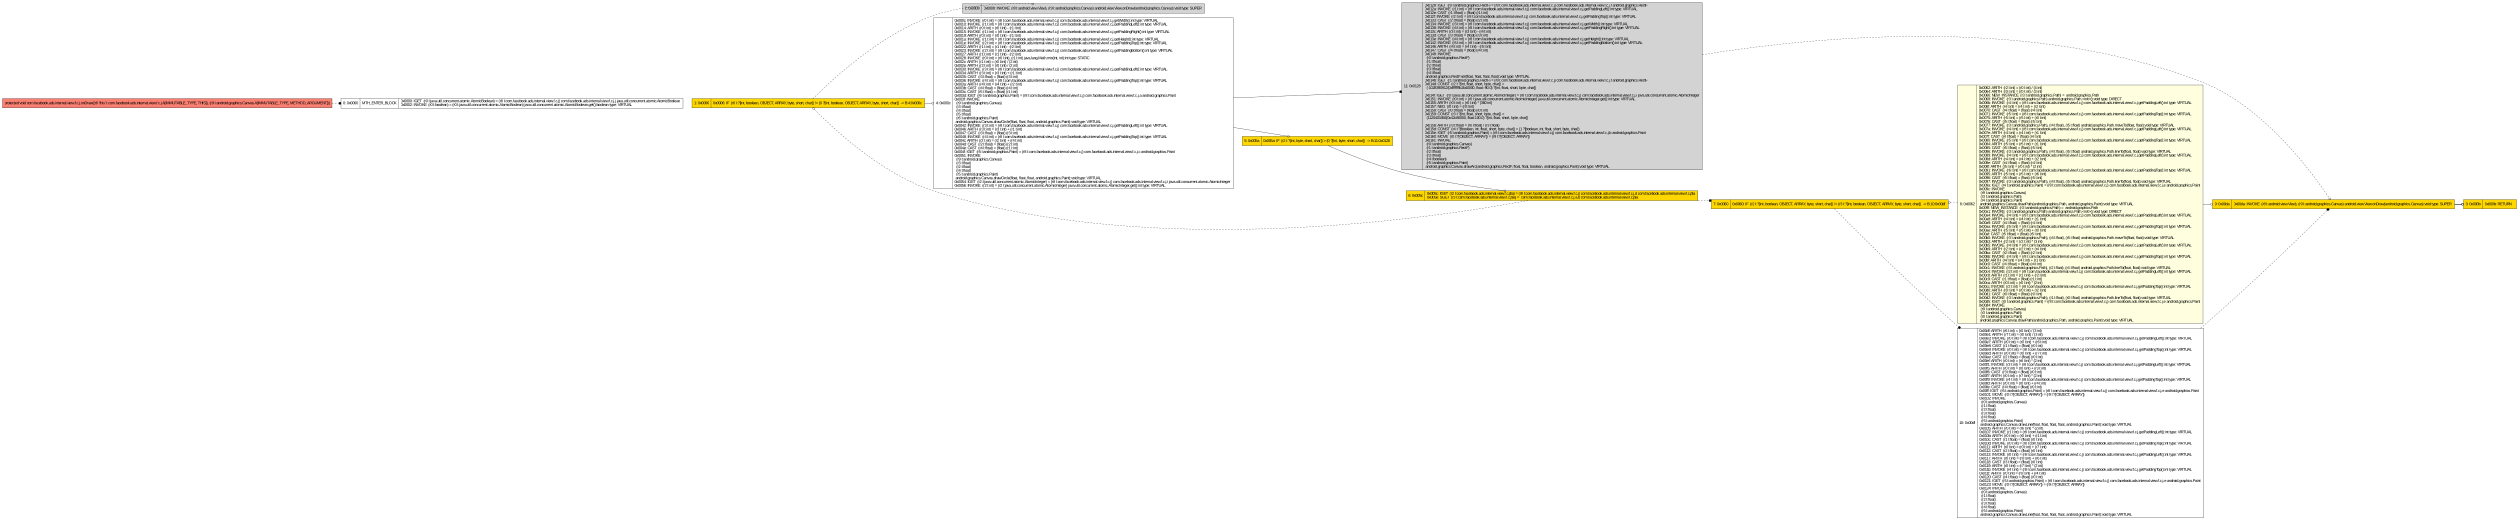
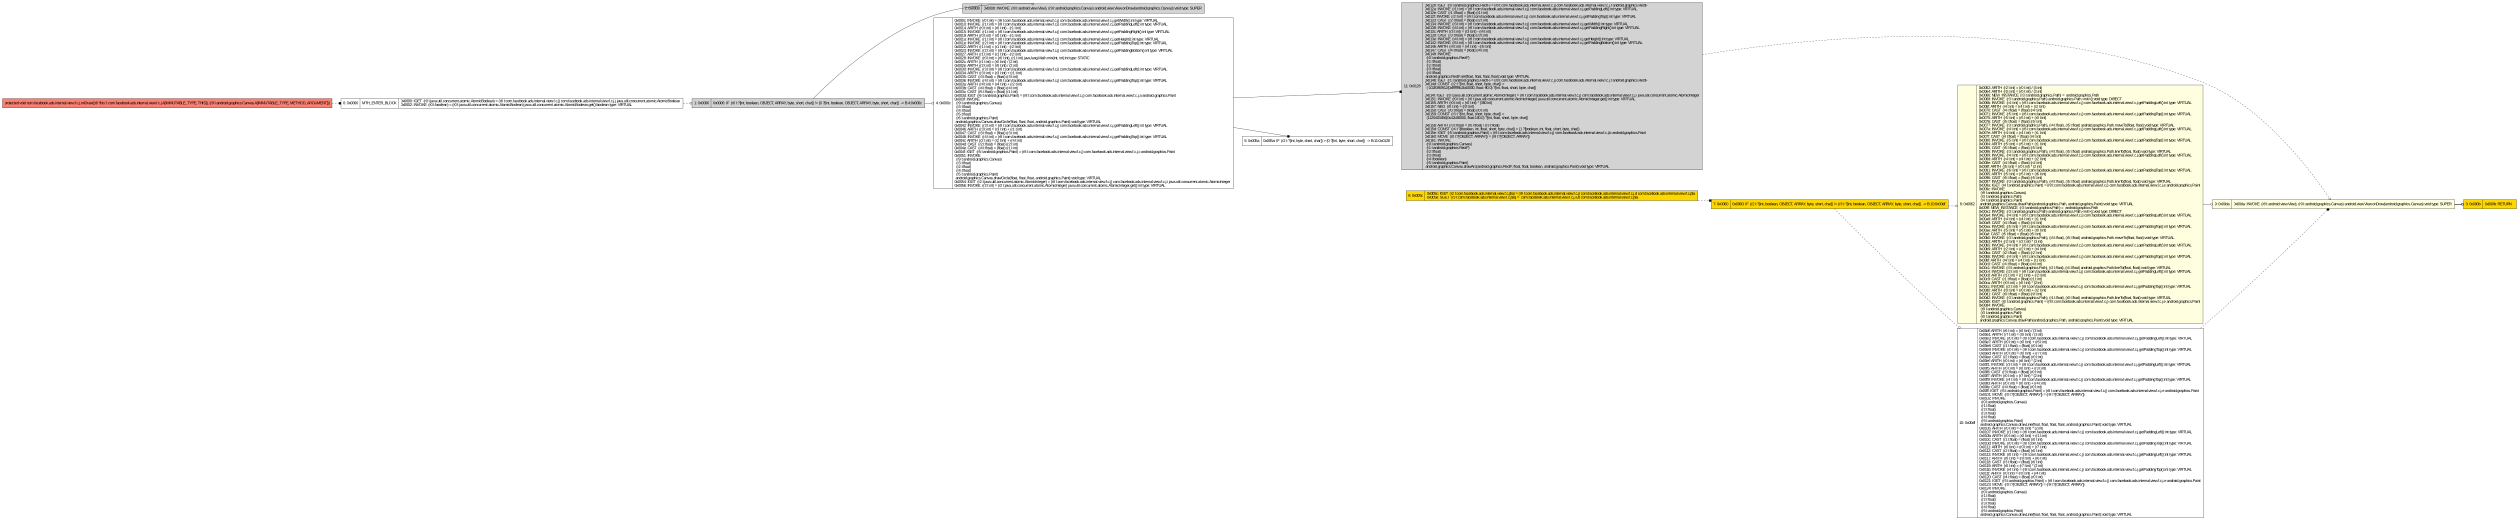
  digraph {
    fontname="Liberation Sans"
    rankdir=LR
    node [fillcolor=white fontname="Liberation Sans" shape=record style=filled]
    edge [arrowhead=odot fontname="Liberation Sans" style=dashed]
    n1 [label="{0\:\ 0x0000|MTH_ENTER_BLOCK\l|0x0000: IGET  (r0 I:java.util.concurrent.atomic.AtomicBoolean) = (r8 I:com.facebook.ads.internal.view.f.c.j) com.facebook.ads.internal.view.f.c.j.j java.util.concurrent.atomic.AtomicBoolean \l0x0002: INVOKE  (r0 I:boolean) = (r0 I:java.util.concurrent.atomic.AtomicBoolean) java.util.concurrent.atomic.AtomicBoolean.get():boolean type: VIRTUAL \l}"]
-   n2 [fillcolor=gold label="{1\:\ 0x0006|0x0006: IF  (r0 I:?[int, boolean, OBJECT, ARRAY, byte, short, char]) != (0 ?[int, boolean, OBJECT, ARRAY, byte, short, char])  \-\> B:4:0x000c \l}"]
+   n2 [fillcolor=lightgrey label="{1\:\ 0x0006|0x0006: IF  (r0 I:?[int, boolean, OBJECT, ARRAY, byte, short, char]) != (0 ?[int, boolean, OBJECT, ARRAY, byte, short, char])  \-\> B:4:0x000c \l}"]
    n3 [fillcolor=lightgrey label="{2\:\ 0x0008|0x0008: INVOKE  (r8 I:android.view.View), (r9 I:android.graphics.Canvas) android.view.View.onDraw(android.graphics.Canvas):void type: SUPER \l}"]
    n4 [label="{4\:\ 0x000c|0x000c: INVOKE  (r0 I:int) = (r8 I:com.facebook.ads.internal.view.f.c.j) com.facebook.ads.internal.view.f.c.j.getWidth():int type: VIRTUAL \l0x0010: INVOKE  (r1 I:int) = (r8 I:com.facebook.ads.internal.view.f.c.j) com.facebook.ads.internal.view.f.c.j.getPaddingLeft():int type: VIRTUAL \l0x0014: ARITH  (r0 I:int) = (r0 I:int) \- (r1 I:int) \l0x0015: INVOKE  (r1 I:int) = (r8 I:com.facebook.ads.internal.view.f.c.j) com.facebook.ads.internal.view.f.c.j.getPaddingRight():int type: VIRTUAL \l0x0019: ARITH  (r0 I:int) = (r0 I:int) \- (r1 I:int) \l0x001a: INVOKE  (r1 I:int) = (r8 I:com.facebook.ads.internal.view.f.c.j) com.facebook.ads.internal.view.f.c.j.getHeight():int type: VIRTUAL \l0x001e: INVOKE  (r2 I:int) = (r8 I:com.facebook.ads.internal.view.f.c.j) com.facebook.ads.internal.view.f.c.j.getPaddingTop():int type: VIRTUAL \l0x0022: ARITH  (r1 I:int) = (r1 I:int) \- (r2 I:int) \l0x0023: INVOKE  (r2 I:int) = (r8 I:com.facebook.ads.internal.view.f.c.j) com.facebook.ads.internal.view.f.c.j.getPaddingBottom():int type: VIRTUAL \l0x0027: ARITH  (r1 I:int) = (r1 I:int) \- (r2 I:int) \l0x0028: INVOKE  (r0 I:int) = (r0 I:int), (r1 I:int) java.lang.Math.min(int, int):int type: STATIC \l0x002c: ARITH  (r1 I:int) = (r0 I:int) \/ (2 int) \l0x002e: ARITH  (r2 I:int) = (r0 I:int) \/ (2 int) \l0x0030: INVOKE  (r3 I:int) = (r8 I:com.facebook.ads.internal.view.f.c.j) com.facebook.ads.internal.view.f.c.j.getPaddingLeft():int type: VIRTUAL \l0x0034: ARITH  (r3 I:int) = (r3 I:int) + (r1 I:int) \l0x0035: CAST  (r3 I:float) = (float) (r3 I:int) \l0x0036: INVOKE  (r4 I:int) = (r8 I:com.facebook.ads.internal.view.f.c.j) com.facebook.ads.internal.view.f.c.j.getPaddingTop():int type: VIRTUAL \l0x003a: ARITH  (r4 I:int) = (r4 I:int) + (r2 I:int) \l0x003b: CAST  (r4 I:float) = (float) (r4 I:int) \l0x003c: CAST  (r5 I:float) = (float) (r1 I:int) \l0x003d: IGET  (r6 I:android.graphics.Paint) = (r8 I:com.facebook.ads.internal.view.f.c.j) com.facebook.ads.internal.view.f.c.j.a android.graphics.Paint \l0x003f: INVOKE  \l  (r9 I:android.graphics.Canvas)\l  (r3 I:float)\l  (r4 I:float)\l  (r5 I:float)\l  (r6 I:android.graphics.Paint)\l android.graphics.Canvas.drawCircle(float, float, float, android.graphics.Paint):void type: VIRTUAL \l0x0042: INVOKE  (r3 I:int) = (r8 I:com.facebook.ads.internal.view.f.c.j) com.facebook.ads.internal.view.f.c.j.getPaddingLeft():int type: VIRTUAL \l0x0046: ARITH  (r3 I:int) = (r3 I:int) + (r1 I:int) \l0x0047: CAST  (r3 I:float) = (float) (r3 I:int) \l0x0048: INVOKE  (r4 I:int) = (r8 I:com.facebook.ads.internal.view.f.c.j) com.facebook.ads.internal.view.f.c.j.getPaddingTop():int type: VIRTUAL \l0x004c: ARITH  (r2 I:int) = (r2 I:int) + (r4 I:int) \l0x004d: CAST  (r2 I:float) = (float) (r2 I:int) \l0x004e: CAST  (r4 I:float) = (float) (r1 I:int) \l0x004f: IGET  (r5 I:android.graphics.Paint) = (r8 I:com.facebook.ads.internal.view.f.c.j) com.facebook.ads.internal.view.f.c.j.c android.graphics.Paint \l0x0051: INVOKE  \l  (r9 I:android.graphics.Canvas)\l  (r3 I:float)\l  (r2 I:float)\l  (r4 I:float)\l  (r5 I:android.graphics.Paint)\l android.graphics.Canvas.drawCircle(float, float, float, android.graphics.Paint):void type: VIRTUAL \l0x0054: IGET  (r2 I:java.util.concurrent.atomic.AtomicInteger) = (r8 I:com.facebook.ads.internal.view.f.c.j) com.facebook.ads.internal.view.f.c.j.i java.util.concurrent.atomic.AtomicInteger \l0x0056: INVOKE  (r2 I:int) = (r2 I:java.util.concurrent.atomic.AtomicInteger) java.util.concurrent.atomic.AtomicInteger.get():int type: VIRTUAL \l}"]
-   n5 [fillcolor=gold label="{5\:\ 0x005a|0x005a: IF  (r2 I:?[int, byte, short, char]) \> (0 ?[int, byte, short, char])  \-\> B:11:0x0128 \l}"]
+   n5 [label="{5\:\ 0x005a|0x005a: IF  (r2 I:?[int, byte, short, char]) \> (0 ?[int, byte, short, char])  \-\> B:11:0x0128 \l}"]
    n6 [fillcolor=lightgrey label="{11\:\ 0x0128|0x0128: IGET  (r0 I:android.graphics.RectF) = (r8 I:com.facebook.ads.internal.view.f.c.j) com.facebook.ads.internal.view.f.c.j.f android.graphics.RectF \l0x012a: INVOKE  (r1 I:int) = (r8 I:com.facebook.ads.internal.view.f.c.j) com.facebook.ads.internal.view.f.c.j.getPaddingLeft():int type: VIRTUAL \l0x012e: CAST  (r1 I:float) = (float) (r1 I:int) \l0x012f: INVOKE  (r2 I:int) = (r8 I:com.facebook.ads.internal.view.f.c.j) com.facebook.ads.internal.view.f.c.j.getPaddingTop():int type: VIRTUAL \l0x0133: CAST  (r2 I:float) = (float) (r2 I:int) \l0x0134: INVOKE  (r3 I:int) = (r8 I:com.facebook.ads.internal.view.f.c.j) com.facebook.ads.internal.view.f.c.j.getWidth():int type: VIRTUAL \l0x0138: INVOKE  (r4 I:int) = (r8 I:com.facebook.ads.internal.view.f.c.j) com.facebook.ads.internal.view.f.c.j.getPaddingRight():int type: VIRTUAL \l0x013c: ARITH  (r3 I:int) = (r3 I:int) \- (r4 I:int) \l0x013d: CAST  (r3 I:float) = (float) (r3 I:int) \l0x013e: INVOKE  (r4 I:int) = (r8 I:com.facebook.ads.internal.view.f.c.j) com.facebook.ads.internal.view.f.c.j.getHeight():int type: VIRTUAL \l0x0142: INVOKE  (r5 I:int) = (r8 I:com.facebook.ads.internal.view.f.c.j) com.facebook.ads.internal.view.f.c.j.getPaddingBottom():int type: VIRTUAL \l0x0146: ARITH  (r4 I:int) = (r4 I:int) \- (r5 I:int) \l0x0147: CAST  (r4 I:float) = (float) (r4 I:int) \l0x0148: INVOKE  \l  (r0 I:android.graphics.RectF)\l  (r1 I:float)\l  (r2 I:float)\l  (r3 I:float)\l  (r4 I:float)\l android.graphics.RectF.set(float, float, float, float):void type: VIRTUAL \l0x014b: IGET  (r1 I:android.graphics.RectF) = (r8 I:com.facebook.ads.internal.view.f.c.j) com.facebook.ads.internal.view.f.c.j.f android.graphics.RectF \l0x014d: CONST  (r2 I:?[int, float, short, byte, char]) = \l  (\-1028390912(0xffffffffc2b40000, float:\-90.0) ?[int, float, short, byte, char])\l \l0x014f: IGET  (r0 I:java.util.concurrent.atomic.AtomicInteger) = (r8 I:com.facebook.ads.internal.view.f.c.j) com.facebook.ads.internal.view.f.c.j.i java.util.concurrent.atomic.AtomicInteger \l0x0151: INVOKE  (r0 I:int) = (r0 I:java.util.concurrent.atomic.AtomicInteger) java.util.concurrent.atomic.AtomicInteger.get():int type: VIRTUAL \l0x0155: ARITH  (r0 I:int) = (r0 I:int) * (360 int) \l0x0157: NEG  (r0 I:int) = (r0 I:int) \l0x0158: CAST  (r0 I:float) = (float) (r0 I:int) \l0x0159: CONST  (r3 I:?[int, float, short, byte, char]) = \l  (1120403456(0x42c80000, float:100.0) ?[int, float, short, byte, char])\l \l0x015b: ARITH  (r3 I:float) = (r0 I:float) \/ (r3 I:float) \l0x015d: CONST  (r4 I:?[boolean, int, float, short, byte, char]) = (1 ?[boolean, int, float, short, byte, char]) \l0x015e: IGET  (r5 I:android.graphics.Paint) = (r8 I:com.facebook.ads.internal.view.f.c.j) com.facebook.ads.internal.view.f.c.j.b android.graphics.Paint \l0x0160: MOVE  (r0 I:?[OBJECT, ARRAY]) = (r9 I:?[OBJECT, ARRAY]) \l0x0161: INVOKE  \l  (r0 I:android.graphics.Canvas)\l  (r1 I:android.graphics.RectF)\l  (r2 I:float)\l  (r3 I:float)\l  (r4 I:boolean)\l  (r5 I:android.graphics.Paint)\l android.graphics.Canvas.drawArc(android.graphics.RectF, float, float, boolean, android.graphics.Paint):void type: VIRTUAL \l}"]
    n7 [fillcolor=gold label="{3\:\ 0x000b|6x000b: RETURN   \l}"]
    n8 [fillcolor=gold label="{6\:\ 0x005c|0x005c: IGET  (r2 I:com.facebook.ads.internal.view.f.c.j$a) = (r8 I:com.facebook.ads.internal.view.f.c.j) com.facebook.ads.internal.view.f.c.j.d com.facebook.ads.internal.view.f.c.j$a \l0x005e: SGET  (r3 I:com.facebook.ads.internal.view.f.c.j$a) =  com.facebook.ads.internal.view.f.c.j.a.b com.facebook.ads.internal.view.f.c.j$a \l}"]
    n9 [fillcolor=gold label="{7\:\ 0x0060|0x0060: IF  (r2 I:?[int, boolean, OBJECT, ARRAY, byte, short, char]) != (r3 I:?[int, boolean, OBJECT, ARRAY, byte, short, char])  \-\> B:10:0x00df \l}"]
-   n10 [fillcolor=gold label="{9\:\ 0x00da|0x00da: INVOKE  (r8 I:android.view.View), (r9 I:android.graphics.Canvas) android.view.View.onDraw(android.graphics.Canvas):void type: SUPER \l}"]
+   n10 [fillcolor=lightyellow label="{9\:\ 0x00da|0x00da: INVOKE  (r8 I:android.view.View), (r9 I:android.graphics.Canvas) android.view.View.onDraw(android.graphics.Canvas):void type: SUPER \l}"]
    n11 [fillcolor=lightyellow label="{8\:\ 0x0062|0x0062: ARITH  (r2 I:int) = (r0 I:int) \/ (4 int) \l0x0064: ARITH  (r0 I:int) = (r0 I:int) \/ (3 int) \l0x0066: NEW_INSTANCE  (r3 I:android.graphics.Path) =  android.graphics.Path \l0x0068: INVOKE  (r3 I:android.graphics.Path) android.graphics.Path.\<init\>():void type: DIRECT \l0x006b: INVOKE  (r4 I:int) = (r8 I:com.facebook.ads.internal.view.f.c.j) com.facebook.ads.internal.view.f.c.j.getPaddingLeft():int type: VIRTUAL \l0x006f: ARITH  (r4 I:int) = (r4 I:int) + (r2 I:int) \l0x0070: CAST  (r4 I:float) = (float) (r4 I:int) \l0x0071: INVOKE  (r5 I:int) = (r8 I:com.facebook.ads.internal.view.f.c.j) com.facebook.ads.internal.view.f.c.j.getPaddingTop():int type: VIRTUAL \l0x0075: ARITH  (r5 I:int) = (r5 I:int) + (r0 I:int) \l0x0076: CAST  (r5 I:float) = (float) (r5 I:int) \l0x0077: INVOKE  (r3 I:android.graphics.Path), (r4 I:float), (r5 I:float) android.graphics.Path.moveTo(float, float):void type: VIRTUAL \l0x007a: INVOKE  (r4 I:int) = (r8 I:com.facebook.ads.internal.view.f.c.j) com.facebook.ads.internal.view.f.c.j.getPaddingLeft():int type: VIRTUAL \l0x007e: ARITH  (r4 I:int) = (r4 I:int) + (r1 I:int) \l0x007f: CAST  (r4 I:float) = (float) (r4 I:int) \l0x0080: INVOKE  (r5 I:int) = (r8 I:com.facebook.ads.internal.view.f.c.j) com.facebook.ads.internal.view.f.c.j.getPaddingTop():int type: VIRTUAL \l0x0084: ARITH  (r5 I:int) = (r5 I:int) + (r1 I:int) \l0x0085: CAST  (r5 I:float) = (float) (r5 I:int) \l0x0086: INVOKE  (r3 I:android.graphics.Path), (r4 I:float), (r5 I:float) android.graphics.Path.lineTo(float, float):void type: VIRTUAL \l0x0089: INVOKE  (r4 I:int) = (r8 I:com.facebook.ads.internal.view.f.c.j) com.facebook.ads.internal.view.f.c.j.getPaddingLeft():int type: VIRTUAL \l0x008d: ARITH  (r4 I:int) = (r4 I:int) + (r2 I:int) \l0x008e: CAST  (r4 I:float) = (float) (r4 I:int) \l0x008f: ARITH  (r5 I:int) = (r0 I:int) * (2 int) \l0x0091: INVOKE  (r6 I:int) = (r8 I:com.facebook.ads.internal.view.f.c.j) com.facebook.ads.internal.view.f.c.j.getPaddingTop():int type: VIRTUAL \l0x0095: ARITH  (r5 I:int) = (r5 I:int) + (r6 I:int) \l0x0096: CAST  (r5 I:float) = (float) (r5 I:int) \l0x0097: INVOKE  (r3 I:android.graphics.Path), (r4 I:float), (r5 I:float) android.graphics.Path.lineTo(float, float):void type: VIRTUAL \l0x009a: IGET  (r4 I:android.graphics.Paint) = (r8 I:com.facebook.ads.internal.view.f.c.j) com.facebook.ads.internal.view.f.c.j.e android.graphics.Paint \l0x009c: INVOKE  \l  (r9 I:android.graphics.Canvas)\l  (r3 I:android.graphics.Path)\l  (r4 I:android.graphics.Paint)\l android.graphics.Canvas.drawPath(android.graphics.Path, android.graphics.Paint):void type: VIRTUAL \l0x009f: NEW_INSTANCE  (r3 I:android.graphics.Path) =  android.graphics.Path \l0x00a1: INVOKE  (r3 I:android.graphics.Path) android.graphics.Path.\<init\>():void type: DIRECT \l0x00a4: INVOKE  (r4 I:int) = (r8 I:com.facebook.ads.internal.view.f.c.j) com.facebook.ads.internal.view.f.c.j.getPaddingLeft():int type: VIRTUAL \l0x00a8: ARITH  (r4 I:int) = (r4 I:int) + (r1 I:int) \l0x00a9: CAST  (r4 I:float) = (float) (r4 I:int) \l0x00aa: INVOKE  (r5 I:int) = (r8 I:com.facebook.ads.internal.view.f.c.j) com.facebook.ads.internal.view.f.c.j.getPaddingTop():int type: VIRTUAL \l0x00ae: ARITH  (r5 I:int) = (r5 I:int) + (r0 I:int) \l0x00af: CAST  (r5 I:float) = (float) (r5 I:int) \l0x00b0: INVOKE  (r3 I:android.graphics.Path), (r4 I:float), (r5 I:float) android.graphics.Path.moveTo(float, float):void type: VIRTUAL \l0x00b3: ARITH  (r2 I:int) = (r2 I:int) * (3 int) \l0x00b5: INVOKE  (r4 I:int) = (r8 I:com.facebook.ads.internal.view.f.c.j) com.facebook.ads.internal.view.f.c.j.getPaddingLeft():int type: VIRTUAL \l0x00b9: ARITH  (r2 I:int) = (r2 I:int) + (r4 I:int) \l0x00ba: CAST  (r2 I:float) = (float) (r2 I:int) \l0x00bb: INVOKE  (r4 I:int) = (r8 I:com.facebook.ads.internal.view.f.c.j) com.facebook.ads.internal.view.f.c.j.getPaddingTop():int type: VIRTUAL \l0x00bf: ARITH  (r4 I:int) = (r4 I:int) + (r1 I:int) \l0x00c0: CAST  (r4 I:float) = (float) (r4 I:int) \l0x00c1: INVOKE  (r3 I:android.graphics.Path), (r2 I:float), (r4 I:float) android.graphics.Path.lineTo(float, float):void type: VIRTUAL \l0x00c4: INVOKE  (r2 I:int) = (r8 I:com.facebook.ads.internal.view.f.c.j) com.facebook.ads.internal.view.f.c.j.getPaddingLeft():int type: VIRTUAL \l0x00c8: ARITH  (r1 I:int) = (r1 I:int) + (r2 I:int) \l0x00c9: CAST  (r1 I:float) = (float) (r1 I:int) \l0x00ca: ARITH  (r0 I:int) = (r0 I:int) * (2 int) \l0x00cc: INVOKE  (r2 I:int) = (r8 I:com.facebook.ads.internal.view.f.c.j) com.facebook.ads.internal.view.f.c.j.getPaddingTop():int type: VIRTUAL \l0x00d0: ARITH  (r0 I:int) = (r0 I:int) + (r2 I:int) \l0x00d1: CAST  (r0 I:float) = (float) (r0 I:int) \l0x00d2: INVOKE  (r3 I:android.graphics.Path), (r1 I:float), (r0 I:float) android.graphics.Path.lineTo(float, float):void type: VIRTUAL \l0x00d5: IGET  (r0 I:android.graphics.Paint) = (r8 I:com.facebook.ads.internal.view.f.c.j) com.facebook.ads.internal.view.f.c.j.e android.graphics.Paint \l0x00d4: INVOKE  \l  (r9 I:android.graphics.Canvas)\l  (r3 I:android.graphics.Path)\l  (r0 I:android.graphics.Paint)\l android.graphics.Canvas.drawPath(android.graphics.Path, android.graphics.Paint):void type: VIRTUAL \l}"]
    n12 [label="{10\:\ 0x00df|0x00df: ARITH  (r6 I:int) = (r0 I:int) \/ (3 int) \l0x00e1: ARITH  (r7 I:int) = (r0 I:int) \/ (3 int) \l0x00e3: INVOKE  (r0 I:int) = (r8 I:com.facebook.ads.internal.view.f.c.j) com.facebook.ads.internal.view.f.c.j.getPaddingLeft():int type: VIRTUAL \l0x00e7: ARITH  (r0 I:int) = (r0 I:int) + (r6 I:int) \l0x00e8: CAST  (r1 I:float) = (float) (r0 I:int) \l0x00e9: INVOKE  (r0 I:int) = (r8 I:com.facebook.ads.internal.view.f.c.j) com.facebook.ads.internal.view.f.c.j.getPaddingTop():int type: VIRTUAL \l0x00ed: ARITH  (r0 I:int) = (r0 I:int) + (r7 I:int) \l0x00ee: CAST  (r2 I:float) = (float) (r0 I:int) \l0x00ef: ARITH  (r0 I:int) = (r6 I:int) * (2 int) \l0x00f1: INVOKE  (r3 I:int) = (r8 I:com.facebook.ads.internal.view.f.c.j) com.facebook.ads.internal.view.f.c.j.getPaddingLeft():int type: VIRTUAL \l0x00f5: ARITH  (r0 I:int) = (r0 I:int) + (r3 I:int) \l0x00f6: CAST  (r3 I:float) = (float) (r0 I:int) \l0x00f7: ARITH  (r0 I:int) = (r7 I:int) * (2 int) \l0x00f9: INVOKE  (r4 I:int) = (r8 I:com.facebook.ads.internal.view.f.c.j) com.facebook.ads.internal.view.f.c.j.getPaddingTop():int type: VIRTUAL \l0x00fd: ARITH  (r0 I:int) = (r0 I:int) + (r4 I:int) \l0x00fe: CAST  (r4 I:float) = (float) (r0 I:int) \l0x00ff: IGET  (r5 I:android.graphics.Paint) = (r8 I:com.facebook.ads.internal.view.f.c.j) com.facebook.ads.internal.view.f.c.j.e android.graphics.Paint \l0x0101: MOVE  (r0 I:?[OBJECT, ARRAY]) = (r9 I:?[OBJECT, ARRAY]) \l0x0102: INVOKE  \l  (r0 I:android.graphics.Canvas)\l  (r1 I:float)\l  (r2 I:float)\l  (r3 I:float)\l  (r4 I:float)\l  (r5 I:android.graphics.Paint)\l android.graphics.Canvas.drawLine(float, float, float, float, android.graphics.Paint):void type: VIRTUAL \l0x0105: ARITH  (r0 I:int) = (r6 I:int) * (2 int) \l0x0107: INVOKE  (r1 I:int) = (r8 I:com.facebook.ads.internal.view.f.c.j) com.facebook.ads.internal.view.f.c.j.getPaddingLeft():int type: VIRTUAL \l0x010b: ARITH  (r0 I:int) = (r0 I:int) + (r1 I:int) \l0x010c: CAST  (r1 I:float) = (float) (r0 I:int) \l0x010d: INVOKE  (r0 I:int) = (r8 I:com.facebook.ads.internal.view.f.c.j) com.facebook.ads.internal.view.f.c.j.getPaddingTop():int type: VIRTUAL \l0x0111: ARITH  (r0 I:int) = (r0 I:int) + (r7 I:int) \l0x0112: CAST  (r2 I:float) = (float) (r0 I:int) \l0x0113: INVOKE  (r0 I:int) = (r8 I:com.facebook.ads.internal.view.f.c.j) com.facebook.ads.internal.view.f.c.j.getPaddingLeft():int type: VIRTUAL \l0x0117: ARITH  (r0 I:int) = (r0 I:int) + (r6 I:int) \l0x0118: CAST  (r3 I:float) = (float) (r0 I:int) \l0x0119: ARITH  (r0 I:int) = (r7 I:int) * (2 int) \l0x011b: INVOKE  (r4 I:int) = (r8 I:com.facebook.ads.internal.view.f.c.j) com.facebook.ads.internal.view.f.c.j.getPaddingTop():int type: VIRTUAL \l0x011f: ARITH  (r0 I:int) = (r0 I:int) + (r4 I:int) \l0x0120: CAST  (r4 I:float) = (float) (r0 I:int) \l0x0121: IGET  (r5 I:android.graphics.Paint) = (r8 I:com.facebook.ads.internal.view.f.c.j) com.facebook.ads.internal.view.f.c.j.e android.graphics.Paint \l0x0123: MOVE  (r0 I:?[OBJECT, ARRAY]) = (r9 I:?[OBJECT, ARRAY]) \l0x0124: INVOKE  \l  (r0 I:android.graphics.Canvas)\l  (r1 I:float)\l  (r2 I:float)\l  (r3 I:float)\l  (r4 I:float)\l  (r5 I:android.graphics.Paint)\l android.graphics.Canvas.drawLine(float, float, float, float, android.graphics.Paint):void type: VIRTUAL \l}"]
    n13 [fillcolor=salmon label="{protected void com.facebook.ads.internal.view.f.c.j.onDraw((r8 'this' I:com.facebook.ads.internal.view.f.c.j A[IMMUTABLE_TYPE, THIS]), (r9 I:android.graphics.Canvas A[IMMUTABLE_TYPE, METHOD_ARGUMENT])) }"]
-   n8 -> n2
-   n2 -> n3
+   n1 -> n2
+   n2 -> n3 [style=solid]
    n2 -> n4 [style=solid]
-   n4 -> n5 [style=solid]
+   n4 -> n5 [arrowhead=box style=solid]
    n4 -> n6 [arrowhead=box style=solid]
-   n5 -> n8 [style=solid]
    n6 -> n10
    n8 -> n9 [arrowhead=box]
-   n11 -> n9
-   n9 -> n12 [arrowhead=box]
+   n9 -> n11
+   n9 -> n12
    n10 -> n7 [style=bold]
    n11 -> n10 [style=solid]
    n12 -> n10 [arrowhead=box]
    n13 -> n1 [arrowhead=box]
  }
